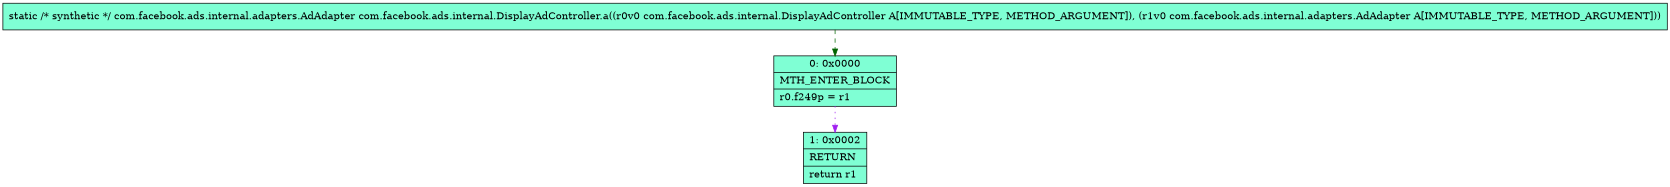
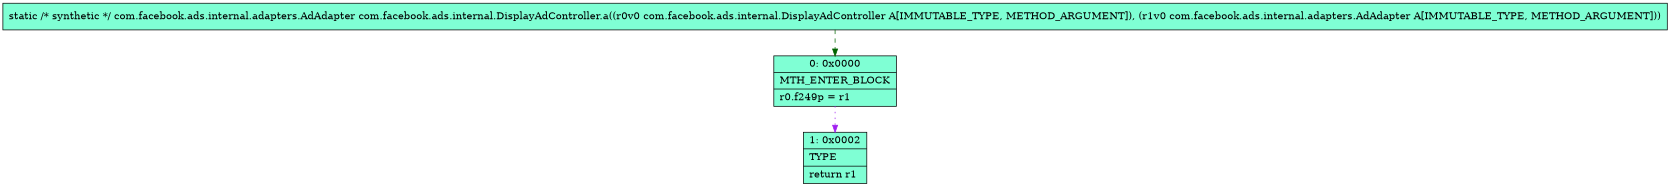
  digraph {
    node [shape=record style=filled fillcolor=aquamarine]
    n1 [label="{0\:\ 0x0000|MTH_ENTER_BLOCK\l|r0.f249p = r1\l}"]
-   n2 [label="{1\:\ 0x0002|RETURN\l|return r1\l}"]
+   n2 [label="{1\:\ 0x0002|TYPE\l|return r1\l}"]
    n3 [label="{static \/* synthetic *\/ com.facebook.ads.internal.adapters.AdAdapter com.facebook.ads.internal.DisplayAdController.a((r0v0 com.facebook.ads.internal.DisplayAdController A[IMMUTABLE_TYPE, METHOD_ARGUMENT]), (r1v0 com.facebook.ads.internal.adapters.AdAdapter A[IMMUTABLE_TYPE, METHOD_ARGUMENT])) }"]
    n1 -> n2 [color=purple style=dotted]
    n3 -> n1 [color=darkgreen style=dashed]
  }
